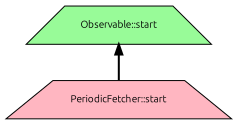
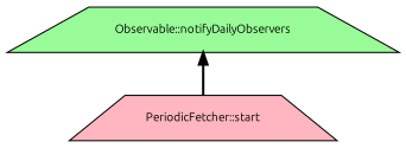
  digraph {
    rankdir=TB
    fontname=Ubuntu
    node [color=black fontname=Ubuntu fontsize=10 shape=trapezium style=filled]
-   n1 [fillcolor=palegreen fontcolor=black height=0.2 label="Observable::start" width=0.4]
+   n1 [fillcolor=palegreen fontcolor=black height=0.2 label="Observable::notifyDailyObservers" width=0.4]
    n2 [fillcolor=lightpink height=0.2 label="PeriodicFetcher::start" width=0.4]
    n1 -> n2 [color=black dir=back fontname=Ubuntu fontsize=10 labelfontname=Helvetica labelfontsize=10 style=bold]
  }
